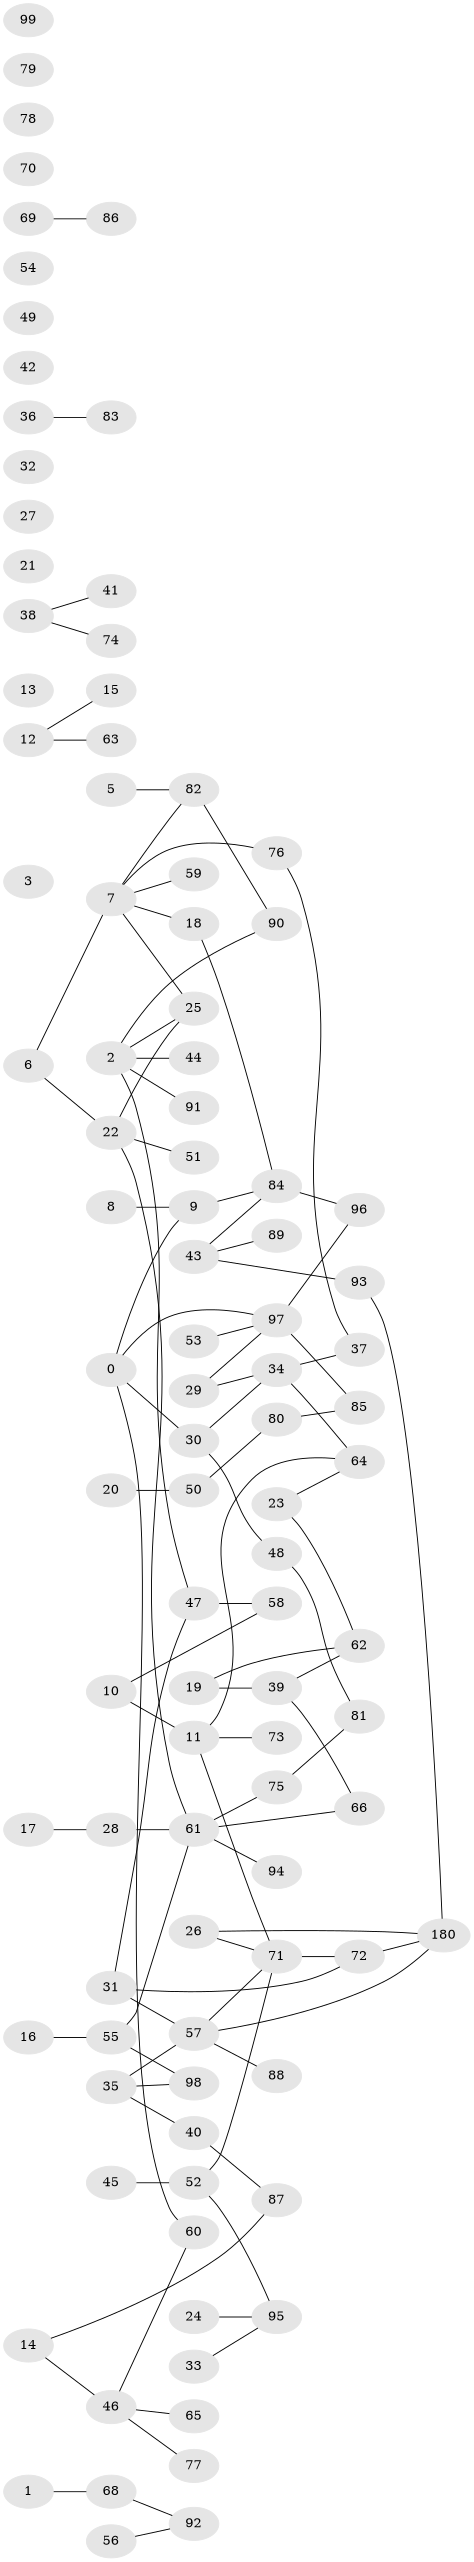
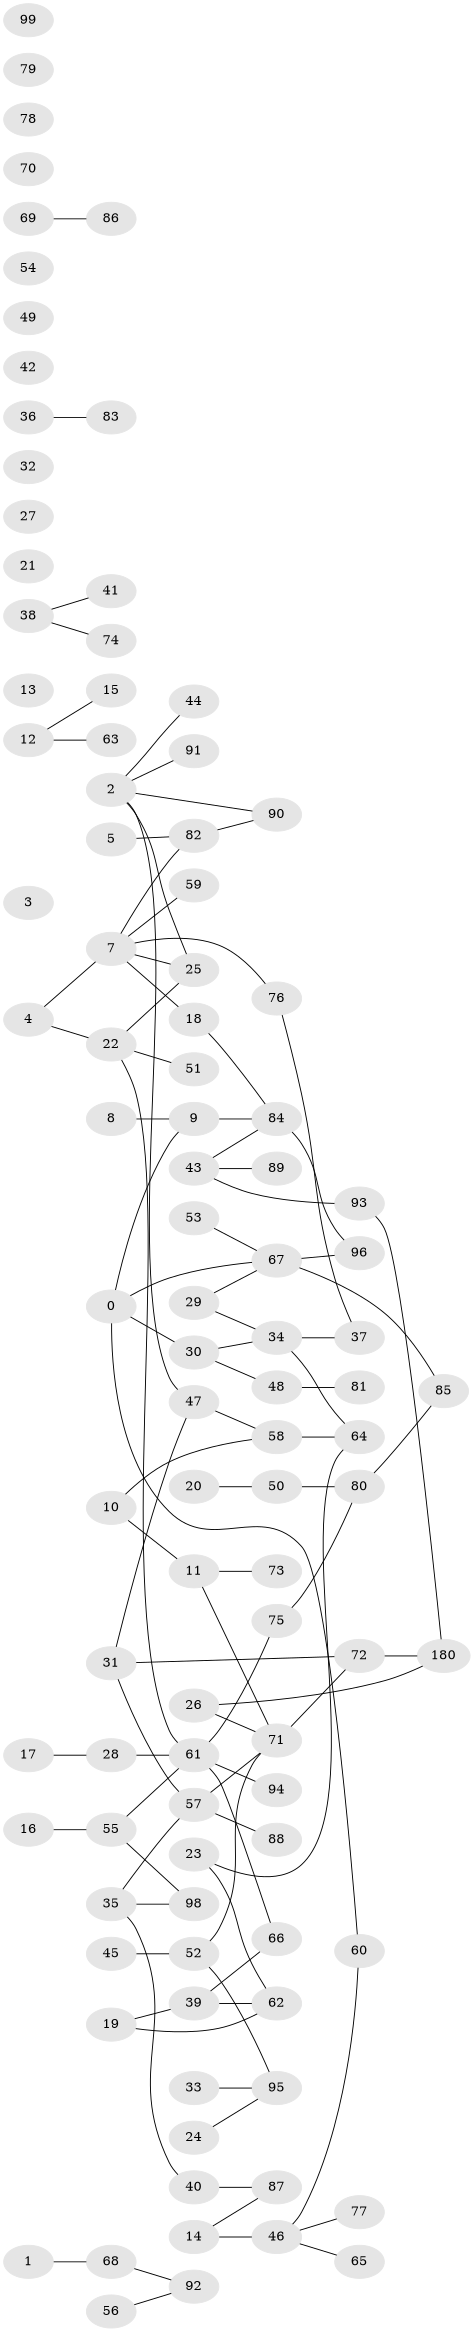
  graph {
    rankdir=LR
    node [color=gray90 style=filled]
    1
    68
    92
    2
    25
    44
    47
    90
    91
    58
    3
-   4 [label=6]
+   4
    7
    22
    82
    18
    59
    76
    51
    61
    5
    n22 [label=0]
    9
    30
    60
-   67 [label=97]
+   67
    84
    34
    48
    85
    96
    37
    8
    10
    11
    64
    71
    73
    72
    12
    15
    63
    13
    14
    46
    87
    65
    77
    16
    55
    98
    17
    28
    19
    39
    62
    38
    41
    74
    66
    20
    50
    80
    21
    75
    94
    23
    24
    95
    26
    n71 [label=180]
    27
    29
    81
    31
    57
    88
    32
    33
    35
    40
    36
    83
    42
    43
    89
    93
    45
    52
    49
    53
    54
    56
    69
    86
    70
    78
    79
    99
    1 -- 68
    68 -- 92
    2 -- 25
    2 -- 44
    2 -- 47
    2 -- 90
    2 -- 91
    47 -- 58
    4 -- 7
    4 -- 22
    7 -- 25
    7 -- 82
    7 -- 18
    7 -- 59
    7 -- 76
    22 -- 25
    22 -- 51
    22 -- 61
    82 -- 90
    18 -- 84
    76 -- 37
    61 -- 66
    61 -- 75
    61 -- 94
    5 -- 82
    n22 -- 9
    n22 -- 30
    n22 -- 60
    n22 -- 67
    9 -- 84
    30 -- 34
    30 -- 48
    67 -- 85
    67 -- 96
    84 -- 96
    34 -- 37
    34 -- 64
    48 -- 81
    8 -- 9
    10 -- 58
    10 -- 11
-   11 -- 64
+   58 -- 64
    11 -- 71
    11 -- 73
    71 -- 72
    72 -- n71
    12 -- 15
    12 -- 63
    14 -- 46
    14 -- 87
    46 -- 60
    46 -- 65
    46 -- 77
    16 -- 55
    55 -- 61
    55 -- 98
    17 -- 28
    28 -- 61
    19 -- 39
    19 -- 62
    39 -- 62
    39 -- 66
    38 -- 41
    38 -- 74
    20 -- 50
    50 -- 80
    80 -- 85
-   75 -- 81
+   75 -- 80
    23 -- 64
    23 -- 62
    24 -- 95
    26 -- 71
    26 -- n71
    29 -- 67
    29 -- 34
    31 -- 47
    31 -- 72
    31 -- 57
    57 -- 71
-   57 -- n71
    57 -- 88
    33 -- 95
    35 -- 98
    35 -- 57
    35 -- 40
    40 -- 87
    36 -- 83
    43 -- 84
    43 -- 89
    43 -- 93
    93 -- n71
    45 -- 52
    52 -- 71
    52 -- 95
    53 -- 67
    56 -- 92
    69 -- 86
  }
